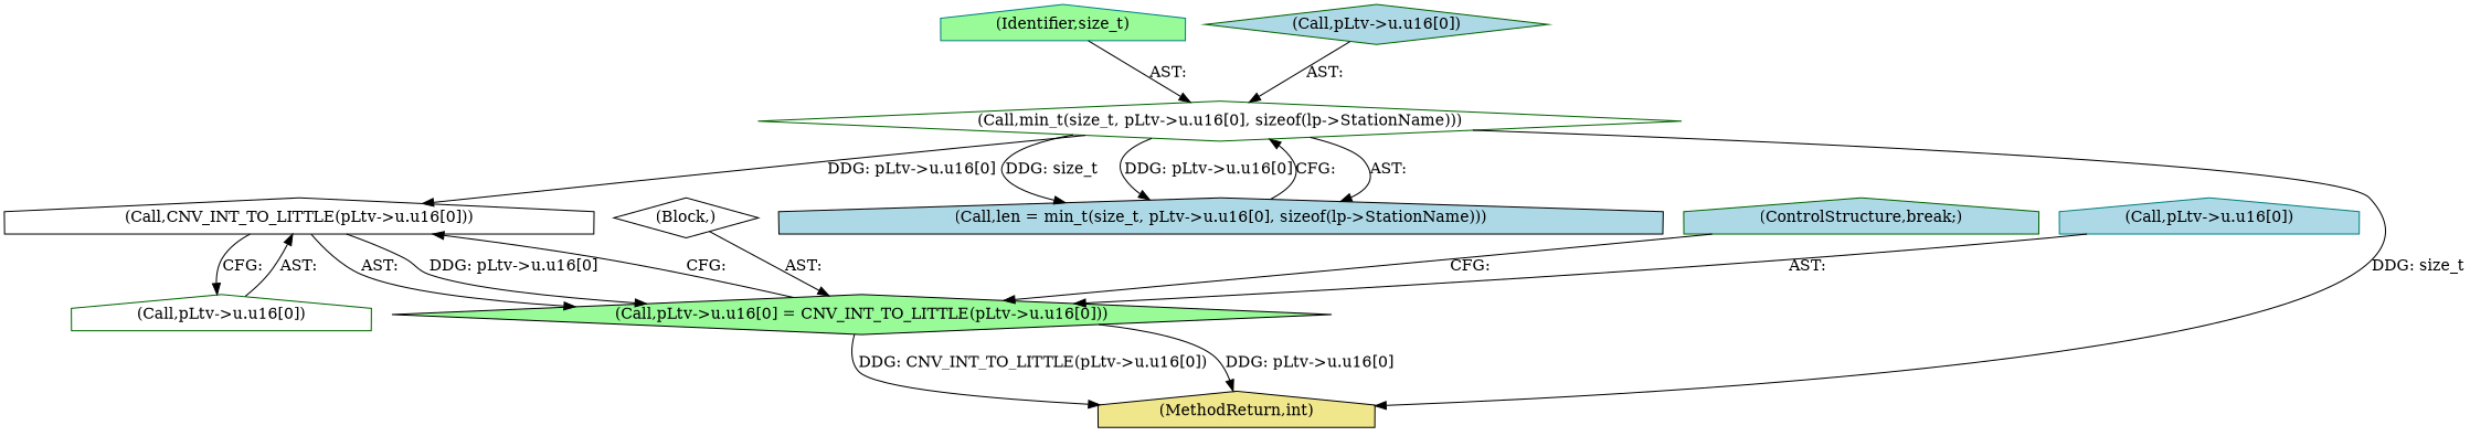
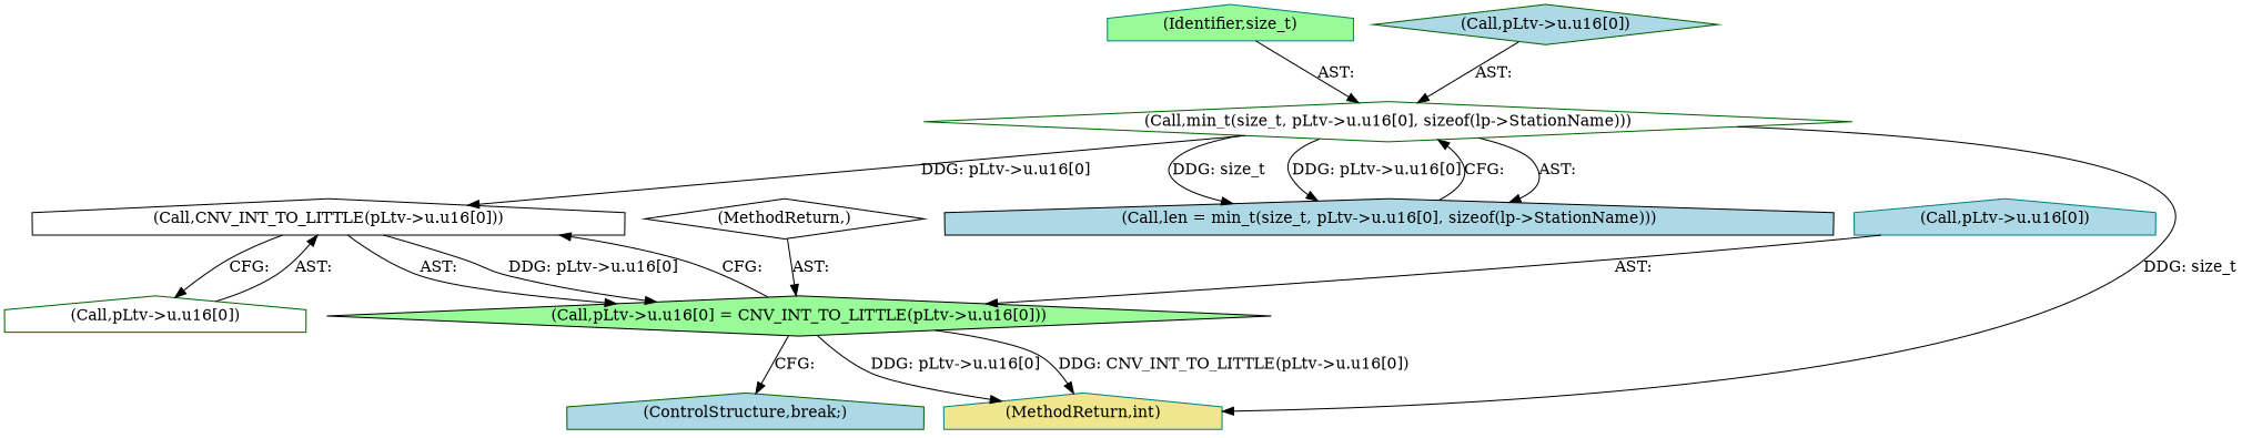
  digraph {
    node [color=black fillcolor=white shape=house style=filled]
    n1 [label="(Call,CNV_INT_TO_LITTLE(pLtv->u.u16[0]))"]
    n2 [fillcolor=palegreen label="(Call,pLtv->u.u16[0] = CNV_INT_TO_LITTLE(pLtv->u.u16[0]))" shape=diamond]
    n3 [color=darkgreen label="(Call,pLtv->u.u16[0])"]
-   n4 [fillcolor=khaki label="(MethodReturn,int)"]
+   n4 [color=teal fillcolor=khaki label="(MethodReturn,int)"]
    n5 [color=darkgreen label="(Call,min_t(size_t, pLtv->u.u16[0], sizeof(lp->StationName)))" shape=diamond]
    n6 [fillcolor=lightblue label="(Call,len = min_t(size_t, pLtv->u.u16[0], sizeof(lp->StationName)))"]
-   n7 [label="(Block,)" shape=diamond]
+   n7 [label="(MethodReturn,)" shape=diamond]
    n8 [color=teal fillcolor=palegreen label="(Identifier,size_t)"]
    n9 [color=darkgreen fillcolor=lightblue label="(Call,pLtv->u.u16[0])" shape=diamond]
    n10 [color=darkgreen fillcolor=lightblue label="(ControlStructure,break;)"]
    n11 [color=teal fillcolor=lightblue label="(Call,pLtv->u.u16[0])"]
    n1 -> n2 [label="AST: "]
    n1 -> n2 [label="DDG: pLtv->u.u16[0]"]
    n1 -> n3 [label="CFG: "]
    n2 -> n1 [label="CFG: "]
    n2 -> n4 [label="DDG: pLtv->u.u16[0]"]
    n2 -> n4 [label="DDG: CNV_INT_TO_LITTLE(pLtv->u.u16[0])"]
    n3 -> n1 [label="AST: "]
    n5 -> n1 [label="DDG: pLtv->u.u16[0]"]
    n5 -> n4 [label="DDG: size_t"]
    n5 -> n6 [label="AST: "]
    n5 -> n6 [label="DDG: size_t"]
    n5 -> n6 [label="DDG: pLtv->u.u16[0]"]
    n6 -> n5 [label="CFG: "]
    n7 -> n2 [label="AST: "]
    n8 -> n5 [label="AST: "]
    n9 -> n5 [label="AST: "]
-   n10 -> n2 [label="CFG: "]
+   n2 -> n10 [label="CFG: "]
    n11 -> n2 [label="AST: "]
  }
